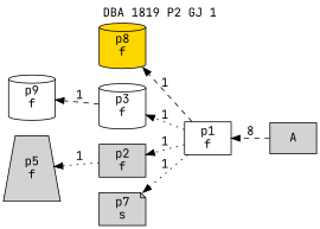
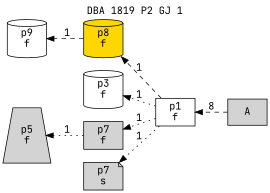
  digraph {
    fontname="JetBrains Mono"
    label=" DBA 1819 P2 GJ 1 "
    labelloc=tl
    rankdir=RL
    node [fillcolor=lightgrey fontname="JetBrains Mono" shape=box style=filled]
    edge [fontname="JetBrains Mono" style=dotted]
    n1 [label=A]
    n2 [fillcolor=white label="p1\nf"]
    n3 [fillcolor=gold label="p8\nf" shape=cylinder]
    n4 [fillcolor=white label="p3\nf" shape=cylinder]
-   n5 [label="p2\nf"]
+   n5 [label="p7\nf"]
    n6 [label="p7\ns" shape=note]
    n7 [label="p5\nf" shape=trapezium]
    n8 [fillcolor=white label="p9\nf" shape=cylinder]
    n1 -> n2 [label=8 style=dashed]
    n2 -> n3 [label=1 style=dashed]
    n2 -> n4 [label=1]
    n2 -> n5 [label=1]
    n2 -> n6 [label=1]
-   n4 -> n8 [label=1 style=dashed]
+   n3 -> n8 [label=1 style=dashed]
    n5 -> n7 [label=1]
  }
